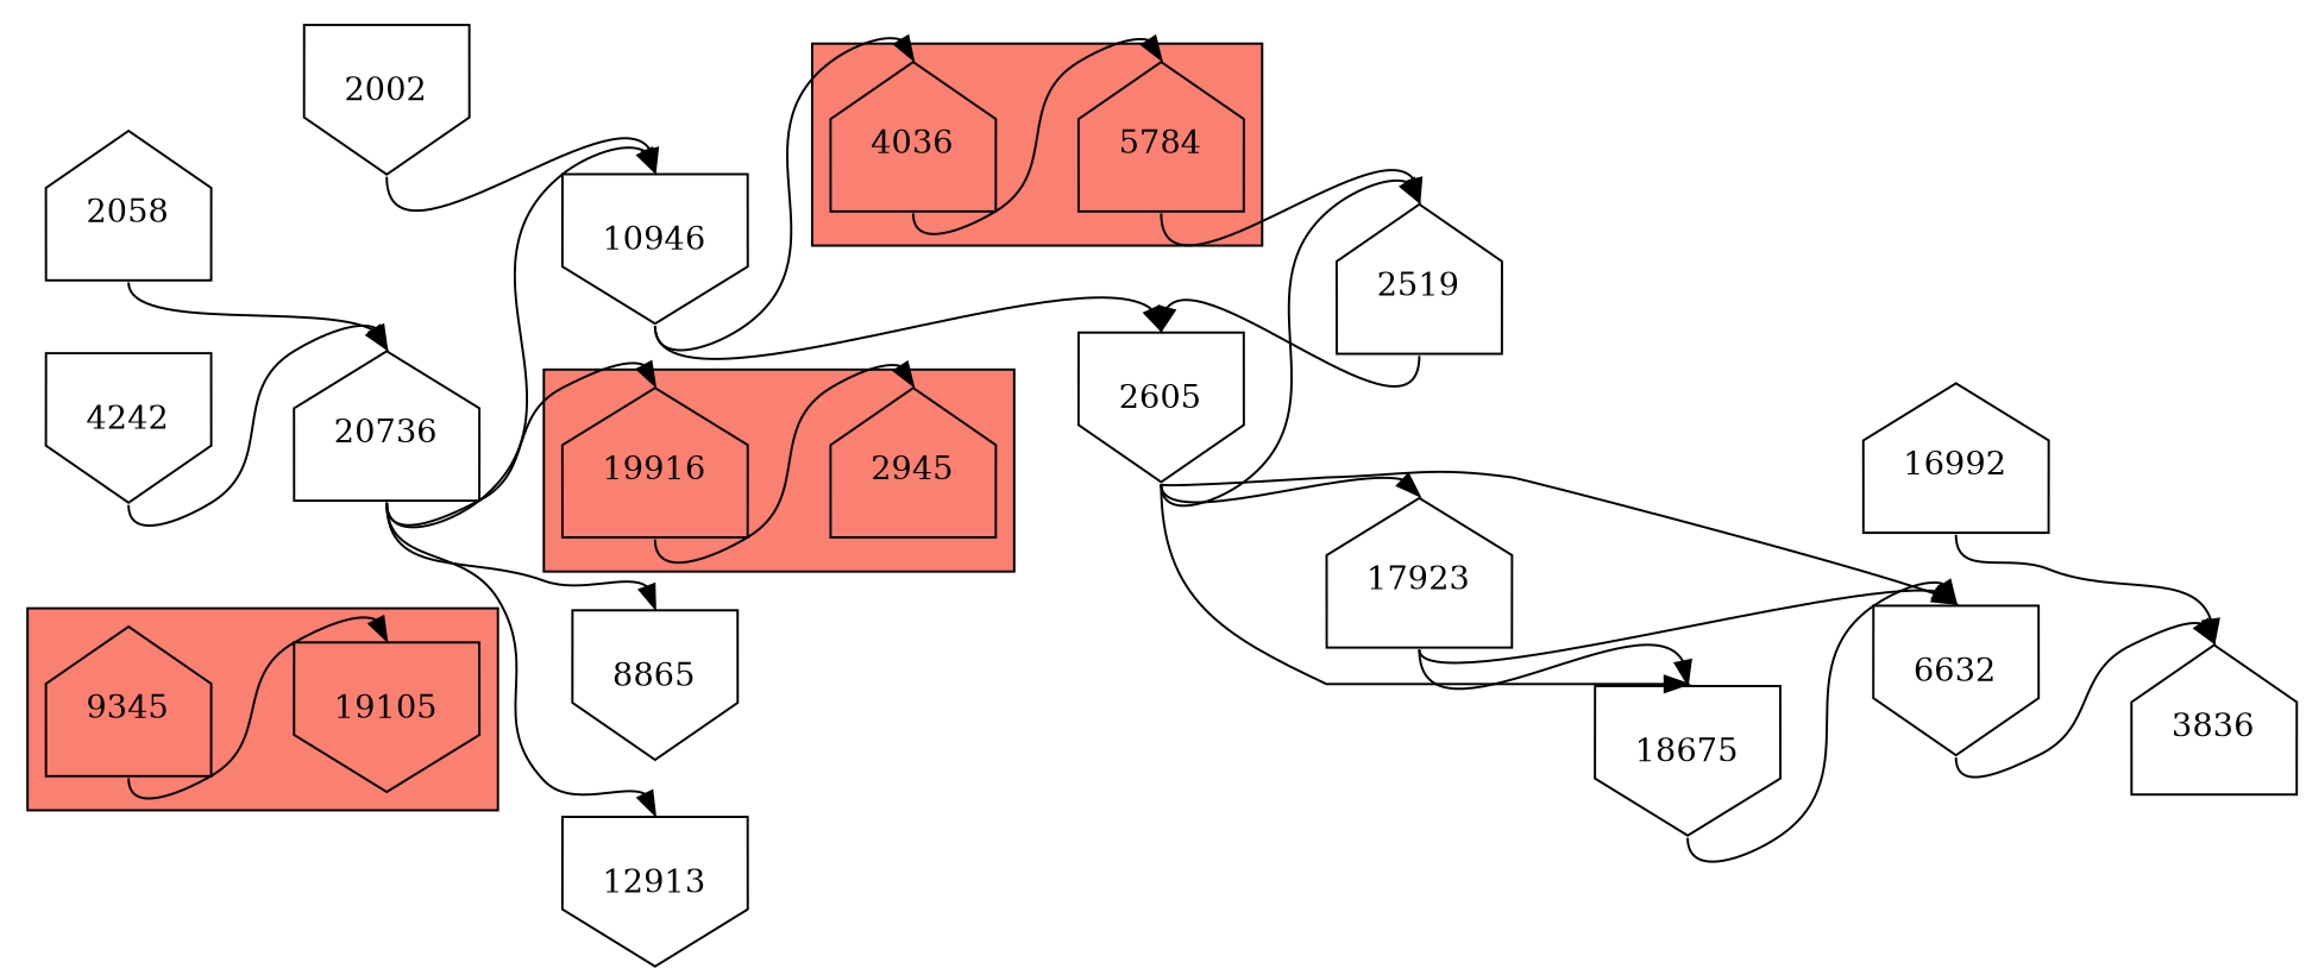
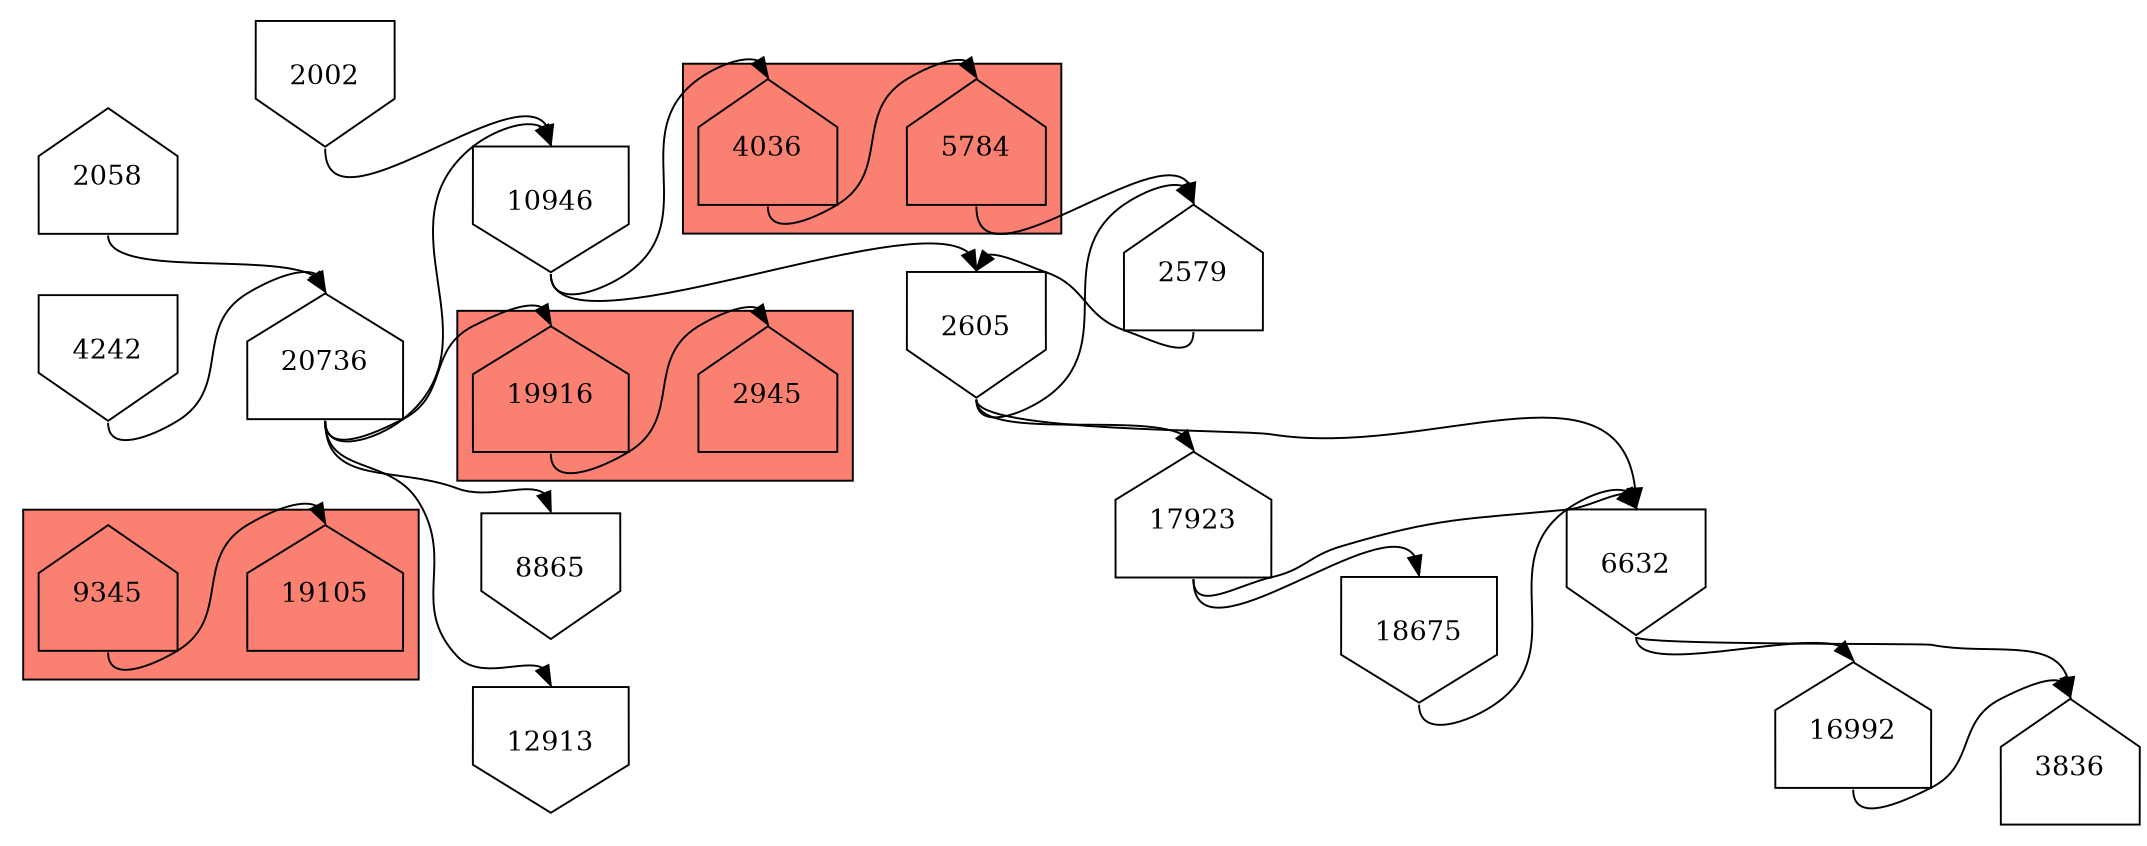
  digraph {
    rankdir=LR
    node [shape=house]
    edge [headport=n tailport=s]
    9345 [height=1 width=1]
-   19105 [height=1 shape=invhouse width=1]
+   19105 [height=1 width=1]
    19916 [height=1 width=1]
    2945 [height=1 width=1]
    4036 [height=1 width=1]
    5784 [height=1 width=1]
-   2519 [height=1 width=1]
+   2519 [height=1 width=1 label=2579]
    2605 [height=1 shape=invhouse width=1]
    20736 [height=1 width=1]
    8865 [height=1 shape=invhouse width=1]
    10946 [height=1 shape=invhouse width=1]
    12913 [height=1 shape=invhouse width=1]
    6632 [height=1 shape=invhouse width=1]
    17923 [height=1 width=1]
    18675 [height=1 shape=invhouse width=1]
    3836 [height=1 width=1]
    16992 [height=1 width=1]
    2002 [height=1 shape=invhouse width=1]
    2058 [height=1 width=1]
    4242 [height=1 shape=invhouse width=1]
    subgraph cluster_1 {
      fillcolor=salmon
      style=filled
      9345
      19105
    }
    subgraph cluster_2 {
      fillcolor=salmon
      style=filled
      19916
      2945
    }
    subgraph cluster_3 {
      fillcolor=salmon
      style=filled
      4036
      5784
    }
    9345 -> 19105
    19916 -> 2945
    4036 -> 5784
    5784 -> 2519
    2519 -> 2605
    2605 -> 2519
    2605 -> 6632
    2605 -> 17923
-   2605 -> 18675
    20736 -> 19916
    20736 -> 8865
    20736 -> 10946
    20736 -> 12913
    10946 -> 4036
    10946 -> 2605
    6632 -> 3836
+   6632 -> 16992
    17923 -> 6632
    17923 -> 18675
    18675 -> 6632
    16992 -> 3836
    2002 -> 10946
    2058 -> 20736
    4242 -> 20736
  }
